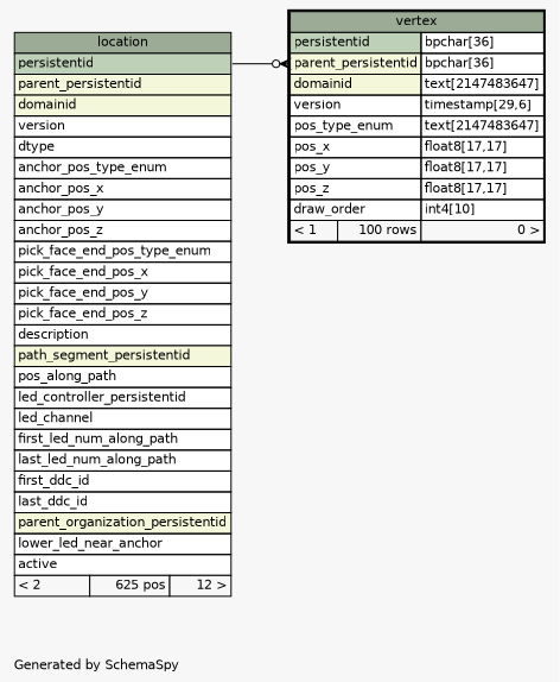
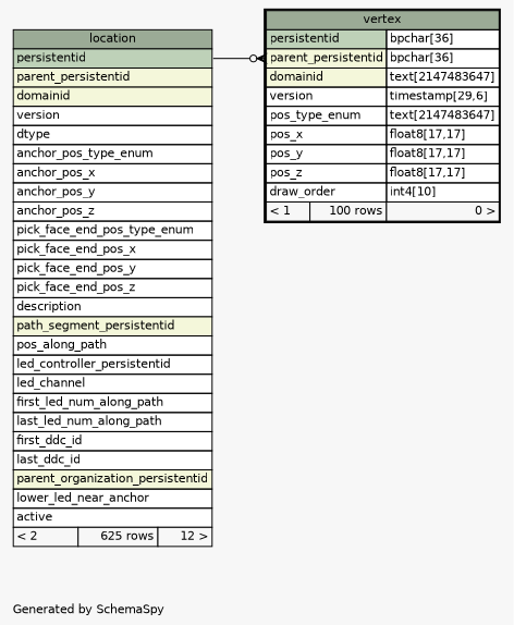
  digraph {
    bgcolor="#f7f7f7"
    fontname=Helvetica
    fontsize=11
    label="\nGenerated by SchemaSpy"
    labeljust=l
    nodesep=0.18
    rankdir=RL
    ranksep=0.46
    node [fontname=Helvetica fontsize=11 shape=plaintext]
    n1 [label=<     <TABLE BORDER="2" CELLBORDER="1" CELLSPACING="0" BGCOLOR="#ffffff">       <TR><TD COLSPAN="3" BGCOLOR="#9bab96" ALIGN="CENTER">vertex</TD></TR>       <TR><TD PORT="persistentid" COLSPAN="2" BGCOLOR="#bed1b8" ALIGN="LEFT">persistentid</TD><TD PORT="persistentid.type" ALIGN="LEFT">bpchar[36]</TD></TR>       <TR><TD PORT="parent_persistentid" COLSPAN="2" BGCOLOR="#f4f7da" ALIGN="LEFT">parent_persistentid</TD><TD PORT="parent_persistentid.type" ALIGN="LEFT">bpchar[36]</TD></TR>       <TR><TD PORT="domainid" COLSPAN="2" BGCOLOR="#f4f7da" ALIGN="LEFT">domainid</TD><TD PORT="domainid.type" ALIGN="LEFT">text[2147483647]</TD></TR>       <TR><TD PORT="version" COLSPAN="2" ALIGN="LEFT">version</TD><TD PORT="version.type" ALIGN="LEFT">timestamp[29,6]</TD></TR>       <TR><TD PORT="pos_type_enum" COLSPAN="2" ALIGN="LEFT">pos_type_enum</TD><TD PORT="pos_type_enum.type" ALIGN="LEFT">text[2147483647]</TD></TR>       <TR><TD PORT="pos_x" COLSPAN="2" ALIGN="LEFT">pos_x</TD><TD PORT="pos_x.type" ALIGN="LEFT">float8[17,17]</TD></TR>       <TR><TD PORT="pos_y" COLSPAN="2" ALIGN="LEFT">pos_y</TD><TD PORT="pos_y.type" ALIGN="LEFT">float8[17,17]</TD></TR>       <TR><TD PORT="pos_z" COLSPAN="2" ALIGN="LEFT">pos_z</TD><TD PORT="pos_z.type" ALIGN="LEFT">float8[17,17]</TD></TR>       <TR><TD PORT="draw_order" COLSPAN="2" ALIGN="LEFT">draw_order</TD><TD PORT="draw_order.type" ALIGN="LEFT">int4[10]</TD></TR>       <TR><TD ALIGN="LEFT" BGCOLOR="#f7f7f7">&lt; 1</TD><TD ALIGN="RIGHT" BGCOLOR="#f7f7f7">100 rows</TD><TD ALIGN="RIGHT" BGCOLOR="#f7f7f7">0 &gt;</TD></TR>     </TABLE>>]
-   n2 [label=<     <TABLE BORDER="0" CELLBORDER="1" CELLSPACING="0" BGCOLOR="#ffffff">       <TR><TD COLSPAN="3" BGCOLOR="#9bab96" ALIGN="CENTER">location</TD></TR>       <TR><TD PORT="persistentid" COLSPAN="3" BGCOLOR="#bed1b8" ALIGN="LEFT">persistentid</TD></TR>       <TR><TD PORT="parent_persistentid" COLSPAN="3" BGCOLOR="#f4f7da" ALIGN="LEFT">parent_persistentid</TD></TR>       <TR><TD PORT="domainid" COLSPAN="3" BGCOLOR="#f4f7da" ALIGN="LEFT">domainid</TD></TR>       <TR><TD PORT="version" COLSPAN="3" ALIGN="LEFT">version</TD></TR>       <TR><TD PORT="dtype" COLSPAN="3" ALIGN="LEFT">dtype</TD></TR>       <TR><TD PORT="anchor_pos_type_enum" COLSPAN="3" ALIGN="LEFT">anchor_pos_type_enum</TD></TR>       <TR><TD PORT="anchor_pos_x" COLSPAN="3" ALIGN="LEFT">anchor_pos_x</TD></TR>       <TR><TD PORT="anchor_pos_y" COLSPAN="3" ALIGN="LEFT">anchor_pos_y</TD></TR>       <TR><TD PORT="anchor_pos_z" COLSPAN="3" ALIGN="LEFT">anchor_pos_z</TD></TR>       <TR><TD PORT="pick_face_end_pos_type_enum" COLSPAN="3" ALIGN="LEFT">pick_face_end_pos_type_enum</TD></TR>       <TR><TD PORT="pick_face_end_pos_x" COLSPAN="3" ALIGN="LEFT">pick_face_end_pos_x</TD></TR>       <TR><TD PORT="pick_face_end_pos_y" COLSPAN="3" ALIGN="LEFT">pick_face_end_pos_y</TD></TR>       <TR><TD PORT="pick_face_end_pos_z" COLSPAN="3" ALIGN="LEFT">pick_face_end_pos_z</TD></TR>       <TR><TD PORT="description" COLSPAN="3" ALIGN="LEFT">description</TD></TR>       <TR><TD PORT="path_segment_persistentid" COLSPAN="3" BGCOLOR="#f4f7da" ALIGN="LEFT">path_segment_persistentid</TD></TR>       <TR><TD PORT="pos_along_path" COLSPAN="3" ALIGN="LEFT">pos_along_path</TD></TR>       <TR><TD PORT="led_controller_persistentid" COLSPAN="3" ALIGN="LEFT">led_controller_persistentid</TD></TR>       <TR><TD PORT="led_channel" COLSPAN="3" ALIGN="LEFT">led_channel</TD></TR>       <TR><TD PORT="first_led_num_along_path" COLSPAN="3" ALIGN="LEFT">first_led_num_along_path</TD></TR>       <TR><TD PORT="last_led_num_along_path" COLSPAN="3" ALIGN="LEFT">last_led_num_along_path</TD></TR>       <TR><TD PORT="first_ddc_id" COLSPAN="3" ALIGN="LEFT">first_ddc_id</TD></TR>       <TR><TD PORT="last_ddc_id" COLSPAN="3" ALIGN="LEFT">last_ddc_id</TD></TR>       <TR><TD PORT="parent_organization_persistentid" COLSPAN="3" BGCOLOR="#f4f7da" ALIGN="LEFT">parent_organization_persistentid</TD></TR>       <TR><TD PORT="lower_led_near_anchor" COLSPAN="3" ALIGN="LEFT">lower_led_near_anchor</TD></TR>       <TR><TD PORT="active" COLSPAN="3" ALIGN="LEFT">active</TD></TR>       <TR><TD ALIGN="LEFT" BGCOLOR="#f7f7f7">&lt; 2</TD><TD ALIGN="RIGHT" BGCOLOR="#f7f7f7">625 pos</TD><TD ALIGN="RIGHT" BGCOLOR="#f7f7f7">12 &gt;</TD></TR>     </TABLE>>]
+   n2 [label=<     <TABLE BORDER="0" CELLBORDER="1" CELLSPACING="0" BGCOLOR="#ffffff">       <TR><TD COLSPAN="3" BGCOLOR="#9bab96" ALIGN="CENTER">location</TD></TR>       <TR><TD PORT="persistentid" COLSPAN="3" BGCOLOR="#bed1b8" ALIGN="LEFT">persistentid</TD></TR>       <TR><TD PORT="parent_persistentid" COLSPAN="3" BGCOLOR="#f4f7da" ALIGN="LEFT">parent_persistentid</TD></TR>       <TR><TD PORT="domainid" COLSPAN="3" BGCOLOR="#f4f7da" ALIGN="LEFT">domainid</TD></TR>       <TR><TD PORT="version" COLSPAN="3" ALIGN="LEFT">version</TD></TR>       <TR><TD PORT="dtype" COLSPAN="3" ALIGN="LEFT">dtype</TD></TR>       <TR><TD PORT="anchor_pos_type_enum" COLSPAN="3" ALIGN="LEFT">anchor_pos_type_enum</TD></TR>       <TR><TD PORT="anchor_pos_x" COLSPAN="3" ALIGN="LEFT">anchor_pos_x</TD></TR>       <TR><TD PORT="anchor_pos_y" COLSPAN="3" ALIGN="LEFT">anchor_pos_y</TD></TR>       <TR><TD PORT="anchor_pos_z" COLSPAN="3" ALIGN="LEFT">anchor_pos_z</TD></TR>       <TR><TD PORT="pick_face_end_pos_type_enum" COLSPAN="3" ALIGN="LEFT">pick_face_end_pos_type_enum</TD></TR>       <TR><TD PORT="pick_face_end_pos_x" COLSPAN="3" ALIGN="LEFT">pick_face_end_pos_x</TD></TR>       <TR><TD PORT="pick_face_end_pos_y" COLSPAN="3" ALIGN="LEFT">pick_face_end_pos_y</TD></TR>       <TR><TD PORT="pick_face_end_pos_z" COLSPAN="3" ALIGN="LEFT">pick_face_end_pos_z</TD></TR>       <TR><TD PORT="description" COLSPAN="3" ALIGN="LEFT">description</TD></TR>       <TR><TD PORT="path_segment_persistentid" COLSPAN="3" BGCOLOR="#f4f7da" ALIGN="LEFT">path_segment_persistentid</TD></TR>       <TR><TD PORT="pos_along_path" COLSPAN="3" ALIGN="LEFT">pos_along_path</TD></TR>       <TR><TD PORT="led_controller_persistentid" COLSPAN="3" ALIGN="LEFT">led_controller_persistentid</TD></TR>       <TR><TD PORT="led_channel" COLSPAN="3" ALIGN="LEFT">led_channel</TD></TR>       <TR><TD PORT="first_led_num_along_path" COLSPAN="3" ALIGN="LEFT">first_led_num_along_path</TD></TR>       <TR><TD PORT="last_led_num_along_path" COLSPAN="3" ALIGN="LEFT">last_led_num_along_path</TD></TR>       <TR><TD PORT="first_ddc_id" COLSPAN="3" ALIGN="LEFT">first_ddc_id</TD></TR>       <TR><TD PORT="last_ddc_id" COLSPAN="3" ALIGN="LEFT">last_ddc_id</TD></TR>       <TR><TD PORT="parent_organization_persistentid" COLSPAN="3" BGCOLOR="#f4f7da" ALIGN="LEFT">parent_organization_persistentid</TD></TR>       <TR><TD PORT="lower_led_near_anchor" COLSPAN="3" ALIGN="LEFT">lower_led_near_anchor</TD></TR>       <TR><TD PORT="active" COLSPAN="3" ALIGN="LEFT">active</TD></TR>       <TR><TD ALIGN="LEFT" BGCOLOR="#f7f7f7">&lt; 2</TD><TD ALIGN="RIGHT" BGCOLOR="#f7f7f7">625 rows</TD><TD ALIGN="RIGHT" BGCOLOR="#f7f7f7">12 &gt;</TD></TR>     </TABLE>>]
    n1 -> n2 [arrowhead=none arrowsize=0.8 arrowtail=crowodot dir=back headport="persistentid:e" tailport="parent_persistentid:w"]
  }
